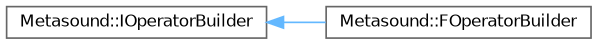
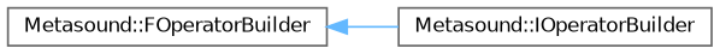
  digraph {
    rankdir=LR
    node [color=grey40 fillcolor=white fontname=Helvetica fontsize=10 shape=box style=filled]
    n1 [height=0.2 label="Metasound::IOperatorBuilder" width=0.4]
    n2 [height=0.2 label="Metasound::FOperatorBuilder" width=0.4]
-   n1 -> n2 [color=steelblue1 dir=back fontname=Helvetica fontsize=10 labelfontname=Helvetica labelfontsize=10 style=solid]
+   n2 -> n1 [color=steelblue1 dir=back fontname=Helvetica fontsize=10 labelfontname=Helvetica labelfontsize=10 style=solid]
  }
